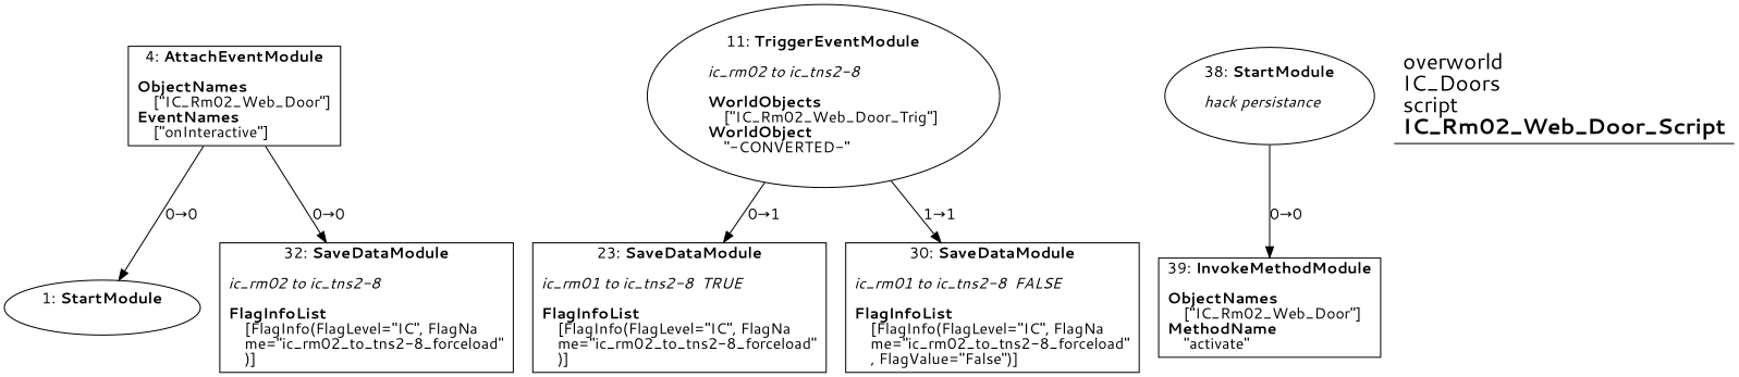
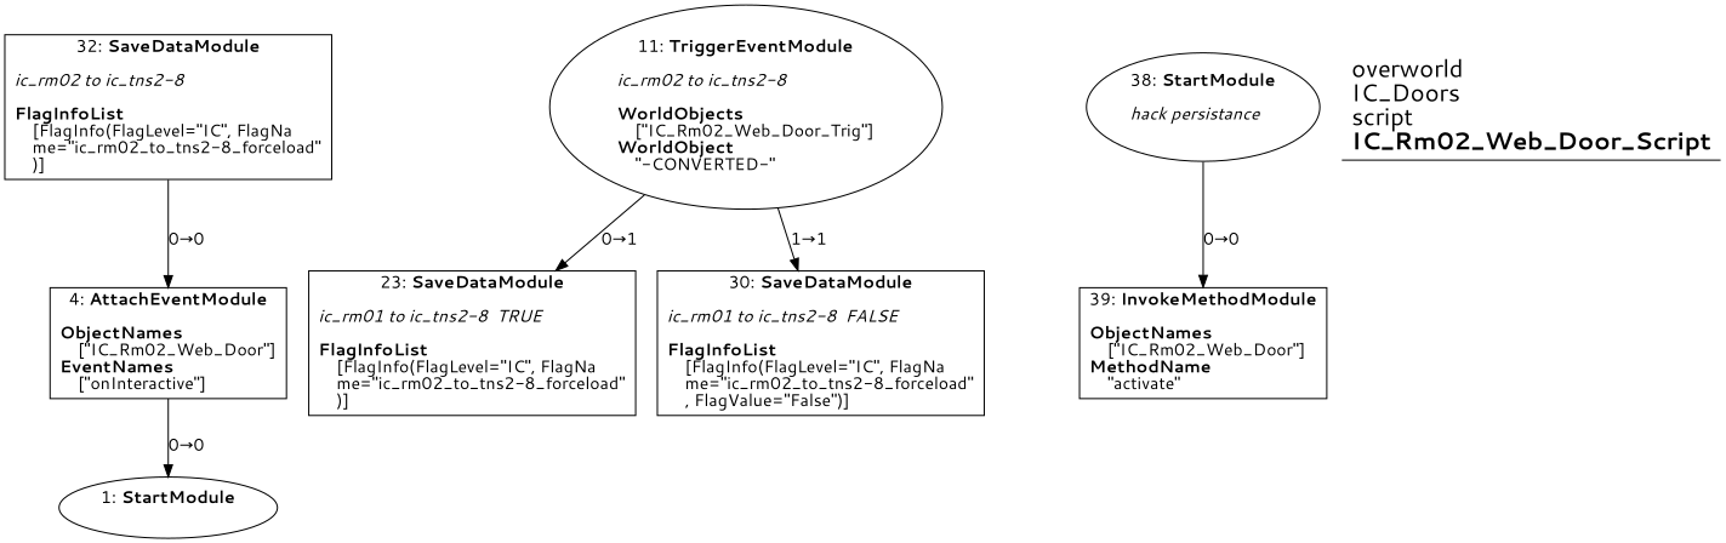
  digraph {
    fontname="Segoe UI"
    splines=spline
    node [fontname="Segoe UI" shape=box]
    edge [fontname="Segoe UI"]
    n1 [label=<1: <b>StartModule</b><br/><br/>> shape=oval]
    n2 [label=<4: <b>AttachEventModule</b><br/><br/><b>ObjectNames</b><br align="left"/>    [&quot;IC_Rm02_Web_Door&quot;]<br align="left"/><b>EventNames</b><br align="left"/>    [&quot;onInteractive&quot;]<br align="left"/>>]
    n3 [label=<32: <b>SaveDataModule</b><br/><br/><i>ic_rm02 to ic_tns2-8<br align="left"/></i><br align="left"/><b>FlagInfoList</b><br align="left"/>    [FlagInfo(FlagLevel=&quot;IC&quot;, FlagNa<br align="left"/>    me=&quot;ic_rm02_to_tns2-8_forceload&quot;<br align="left"/>    )]<br align="left"/>>]
    n4 [label=<11: <b>TriggerEventModule</b><br/><br/><i>ic_rm02 to ic_tns2-8<br align="left"/></i><br align="left"/><b>WorldObjects</b><br align="left"/>    [&quot;IC_Rm02_Web_Door_Trig&quot;]<br align="left"/><b>WorldObject</b><br align="left"/>    &quot;-CONVERTED-&quot;<br align="left"/>> shape=oval]
    n5 [label=<23: <b>SaveDataModule</b><br/><br/><i>ic_rm01 to ic_tns2-8  TRUE<br align="left"/></i><br align="left"/><b>FlagInfoList</b><br align="left"/>    [FlagInfo(FlagLevel=&quot;IC&quot;, FlagNa<br align="left"/>    me=&quot;ic_rm02_to_tns2-8_forceload&quot;<br align="left"/>    )]<br align="left"/>>]
    n6 [label=<30: <b>SaveDataModule</b><br/><br/><i>ic_rm01 to ic_tns2-8  FALSE<br align="left"/></i><br align="left"/><b>FlagInfoList</b><br align="left"/>    [FlagInfo(FlagLevel=&quot;IC&quot;, FlagNa<br align="left"/>    me=&quot;ic_rm02_to_tns2-8_forceload&quot;<br align="left"/>    , FlagValue=&quot;False&quot;)]<br align="left"/>>]
    n7 [label=<38: <b>StartModule</b><br/><br/><i>hack persistance<br align="left"/></i><br align="left"/>> shape=oval]
    n8 [label=<39: <b>InvokeMethodModule</b><br/><br/><b>ObjectNames</b><br align="left"/>    [&quot;IC_Rm02_Web_Door&quot;]<br align="left"/><b>MethodName</b><br align="left"/>    &quot;activate&quot;<br align="left"/>>]
    n9 [label=<<font point-size="20">overworld<br align="left"/>IC_Doors<br align="left"/>script<br align="left"/><b>IC_Rm02_Web_Door_Script</b><br align="left"/></font>> shape=underline]
    n2 -> n1 [label="0→0"]
-   n2 -> n3 [label="0→0"]
+   n3 -> n2 [label="0→0"]
    n4 -> n5 [label="0→1"]
    n4 -> n6 [label="1→1"]
    n7 -> n8 [label="0→0"]
  }
